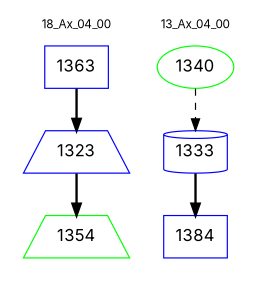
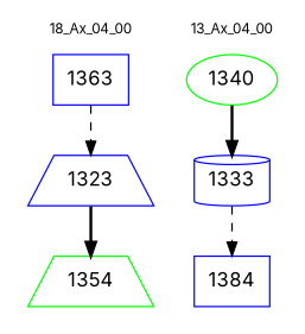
  digraph {
    fontname=Inter
    node [color=blue fontname=Inter shape=box]
    edge [color=black fontname=Inter style=dashed]
    n1 [label=1363]
    n2 [label=1323 shape=trapezium]
    n3 [color=green label=1354 shape=trapezium]
    n4 [color=green label=1340 shape=ellipse]
    n5 [label=1333 shape=cylinder]
    n6 [label=1384]
    subgraph cluster_1 {
      color=white
      fontsize=10
      label="18_Ax_04_00"
      n1
      n2
      n3
    }
    subgraph cluster_2 {
      color=white
      fontsize=10
      label="13_Ax_04_00"
      n4
      n5
      n6
    }
-   n1 -> n2 [style=bold]
+   n1 -> n2
    n2 -> n3 [style=bold]
-   n4 -> n5
-   n5 -> n6 [style=bold]
+   n4 -> n5 [style=bold]
+   n5 -> n6
  }
